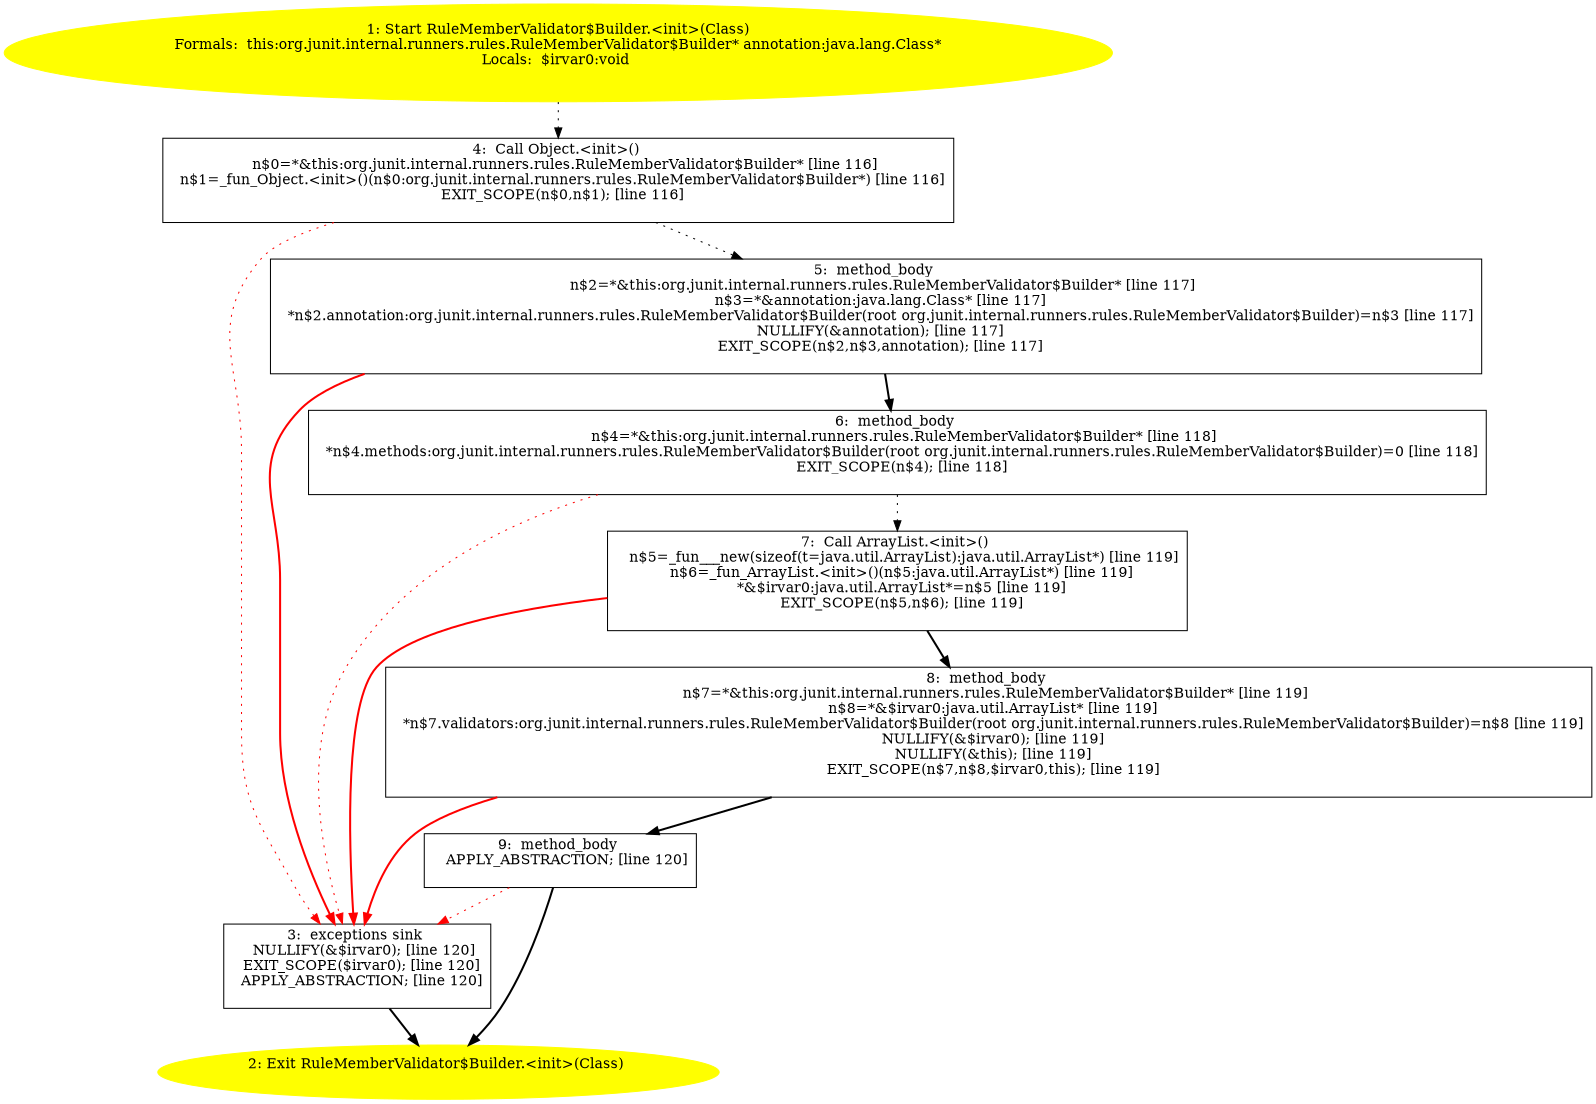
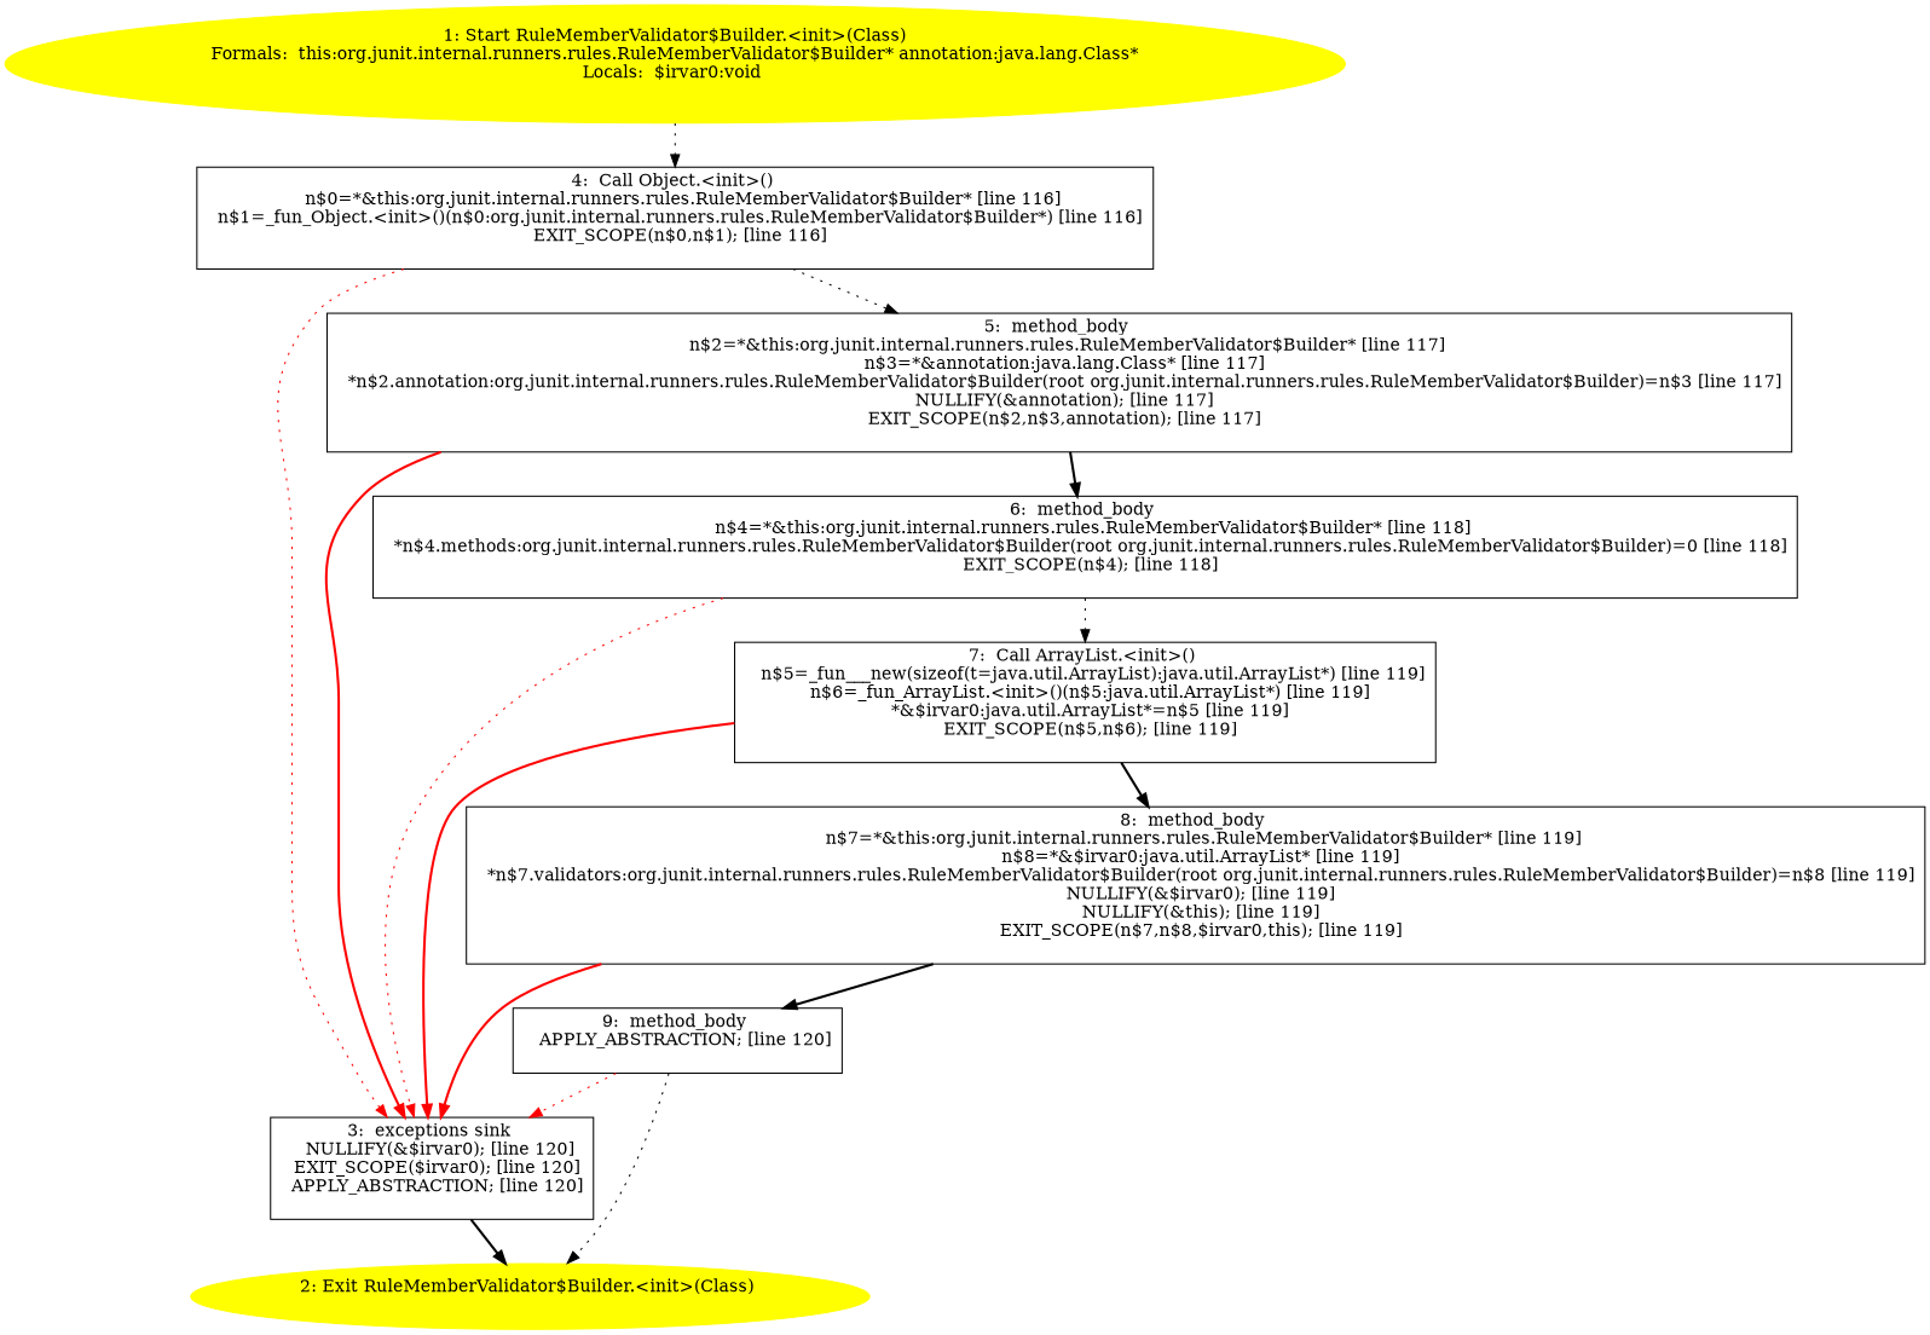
  digraph {
    node [shape=box]
    edge [style=dotted]
    n1 [color=yellow label="1: Start RuleMemberValidator$Builder.<init>(Class)\nFormals:  this:org.junit.internal.runners.rules.RuleMemberValidator$Builder* annotation:java.lang.Class*\nLocals:  $irvar0:void \n  " style=filled shape=""]
    n2 [label="4:  Call Object.<init>() \n   n$0=*&this:org.junit.internal.runners.rules.RuleMemberValidator$Builder* [line 116]\n  n$1=_fun_Object.<init>()(n$0:org.junit.internal.runners.rules.RuleMemberValidator$Builder*) [line 116]\n  EXIT_SCOPE(n$0,n$1); [line 116]\n "]
    n3 [label="3:  exceptions sink \n   NULLIFY(&$irvar0); [line 120]\n  EXIT_SCOPE($irvar0); [line 120]\n  APPLY_ABSTRACTION; [line 120]\n "]
    n4 [label="5:  method_body \n   n$2=*&this:org.junit.internal.runners.rules.RuleMemberValidator$Builder* [line 117]\n  n$3=*&annotation:java.lang.Class* [line 117]\n  *n$2.annotation:org.junit.internal.runners.rules.RuleMemberValidator$Builder(root org.junit.internal.runners.rules.RuleMemberValidator$Builder)=n$3 [line 117]\n  NULLIFY(&annotation); [line 117]\n  EXIT_SCOPE(n$2,n$3,annotation); [line 117]\n "]
    n5 [color=yellow label="2: Exit RuleMemberValidator$Builder.<init>(Class) \n  " style=filled shape=""]
    n6 [label="6:  method_body \n   n$4=*&this:org.junit.internal.runners.rules.RuleMemberValidator$Builder* [line 118]\n  *n$4.methods:org.junit.internal.runners.rules.RuleMemberValidator$Builder(root org.junit.internal.runners.rules.RuleMemberValidator$Builder)=0 [line 118]\n  EXIT_SCOPE(n$4); [line 118]\n "]
    n7 [label="7:  Call ArrayList.<init>() \n   n$5=_fun___new(sizeof(t=java.util.ArrayList):java.util.ArrayList*) [line 119]\n  n$6=_fun_ArrayList.<init>()(n$5:java.util.ArrayList*) [line 119]\n  *&$irvar0:java.util.ArrayList*=n$5 [line 119]\n  EXIT_SCOPE(n$5,n$6); [line 119]\n "]
    n8 [label="8:  method_body \n   n$7=*&this:org.junit.internal.runners.rules.RuleMemberValidator$Builder* [line 119]\n  n$8=*&$irvar0:java.util.ArrayList* [line 119]\n  *n$7.validators:org.junit.internal.runners.rules.RuleMemberValidator$Builder(root org.junit.internal.runners.rules.RuleMemberValidator$Builder)=n$8 [line 119]\n  NULLIFY(&$irvar0); [line 119]\n  NULLIFY(&this); [line 119]\n  EXIT_SCOPE(n$7,n$8,$irvar0,this); [line 119]\n "]
    n9 [label="9:  method_body \n   APPLY_ABSTRACTION; [line 120]\n "]
    n1 -> n2
    n2 -> n3 [color=red]
    n2 -> n4
    n3 -> n5 [style=bold]
    n4 -> n3 [color=red style=bold]
    n4 -> n6 [style=bold]
    n6 -> n3 [color=red]
    n6 -> n7
    n7 -> n3 [color=red style=bold]
    n7 -> n8 [style=bold]
    n8 -> n3 [color=red style=bold]
    n8 -> n9 [style=bold]
    n9 -> n3 [color=red]
-   n9 -> n5 [style=bold]
+   n9 -> n5
  }
